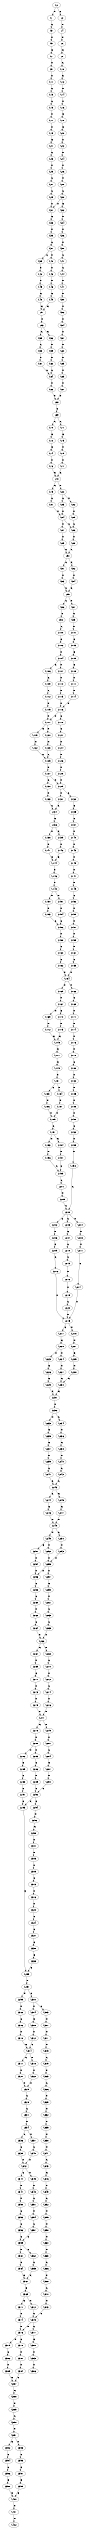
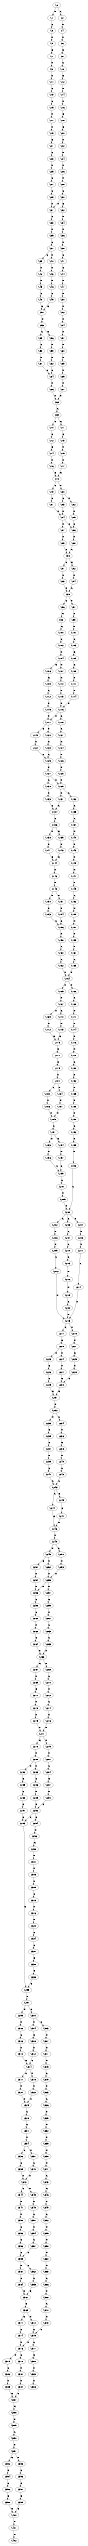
  strict digraph {
    S0
    S1
    S2
    S3
    S4
    S5
    S6
    S7
    S8
    S9
    S10
    S11
    S12
    S13
    S14
    S15
    S16
    S17
    S18
    S19
    S20
    S21
    S22
    S23
    S24
    S25
    S26
    S27
    S28
    S29
    S30
    S31
    S32
    S33
    S34
    S35
    S36
    S37
    S38
    S39
    S40
    S41
    S42
    S43
    S44
    S45
    S46
    S47
    S48
    S49
    S50
    S51
    S52
    S53
    S54
    S55
    S56
    S57
    S58
    S59
    S60
    S61
    S62
    S63
    S64
    S65
    S66
    S67
    S68
    S69
    S70
    S71
    S72
    S73
    S74
    S75
    S76
    S77
    S78
    S79
    S80
    S81
    S82
    S83
    S84
    S85
    S86
    S87
    S88
    S89
    S90
    S91
    S92
    S93
    S94
    S95
    S96
    S97
    S98
    S99
    S100
    S101
    S102
    S103
    S104
    S105
    S106
    S107
    S108
    S109
    S110
    S111
    S112
    S113
    S114
    S115
    S116
    S117
    S118
    S119
    S120
    S121
    S122
    S123
    S124
    S125
    S126
    S127
    S128
    S129
    S130
    S131
    S132
    S133
    S134
    S135
    S136
    S137
    S138
    S139
    S140
    S141
    S142
    S143
    S144
    S145
    S146
    S147
    S148
    S149
    S150
    S151
    S152
    S153
    S154
    S155
    S156
    S157
    S158
    S159
    n161 [label=S760]
    S161
    S162
    S163
    S164
    S165
    S166
    S167
    S168
    S169
    S170
    S171
    S172
    S173
    S174
    S175
    S176
    S177
    S178
    S179
    S180
    S181
    S182
    S183
    S184
    S185
    S186
    S187
    S188
    S189
    S190
    S191
    S192
    S193
    S194
    S195
    S196
    S197
    S198
    S199
    S200
    S201
    S202
    S203
    S204
    S205
    S206
    S207
    S208
    S209
    S210
    S211
    S212
    S213
    S214
    S215
    S216
    S217
    S218
    S219
    S220
    S221
    S222
    S223
    S224
    S225
    S226
    S227
    S228
    S229
    S230
    S231
    S232
    S233
    S234
    S235
    S236
    S237
    S238
    S239
    S240
    S241
    S242
    S243
    S244
    S245
    S246
    S247
    S248
    S249
    S250
    S251
    S252
    S253
    S254
    S255
    S256
    S257
    S258
    S259
    S260
    S261
    S262
    S263
    S264
    S265
    S266
    S267
    S268
    S269
    S270
    S271
    S272
    S273
    S274
    S275
    S276
    S277
    S278
    S279
    S280
    S281
    S282
    S283
    S284
    S285
    S286
    S287
    S288
    S289
    S290
    S291
    S292
    S293
    S294
    S295
    S296
    S297
    S298
    S299
    S300
    S301
    S302
    S303
    S304
    S305
    S306
    S307
    S308
    S309
    S310
    S311
    S312
    S313
    S314
    S315
    S316
    S317
    S318
    S319
    S320
    S321
    S322
    S323
    S324
    S325
    S326
    S327
    S328
    S329
    S330
    S331
    S332
    S333
    S334
    S335
    S336
    S337
    S338
    S339
    S340
    S341
    S342
    S343
    S344
    S345
    S346
    S347
    S348
    S349
    S350
    S351
    S352
    S353
    S354
    S355
    S356
    S357
    S358
    S359
    S360
    S361
    S362
    S363
    S364
    S365
    S366
    S367
    S368
    S369
    S370
    S371
    S372
    S373
    S374
    S375
    S376
    S377
    S378
    S379
    S380
    S381
    S382
    S383
    S384
    S385
    S386
    S387
    S388
    S389
    S390
    S391
    S392
    S393
    S394
    S395
    S396
    S397
    S398
    S399
    S400
    S401
    S402
    S0 -> S1 [label=T]
    S0 -> S2 [label=G]
    S1 -> S3 [label=C]
    S2 -> S4 [label=T]
    S3 -> S5 [label=T]
    S4 -> S6 [label=T]
    S5 -> S7 [label=G]
    S6 -> S8 [label=G]
    S7 -> S9 [label=A]
    S8 -> S10 [label=C]
    S9 -> S11 [label=T]
    S10 -> S12 [label=G]
    S11 -> S13 [label=C]
    S12 -> S14 [label=A]
    S13 -> S15 [label=C]
    S14 -> S16 [label=A]
    S15 -> S17 [label=T]
    S16 -> S18 [label=G]
    S17 -> S19 [label=T]
    S18 -> S20 [label=G]
    S19 -> S21 [label=G]
    S20 -> S22 [label=T]
    S21 -> S23 [label=C]
    S22 -> S24 [label=A]
    S23 -> S25 [label=T]
    S24 -> S26 [label=T]
    S25 -> S27 [label=C]
    S26 -> S28 [label=A]
    S27 -> S29 [label=C]
    S28 -> S30 [label=C]
    S29 -> S31 [label=T]
    S30 -> S31 [label=T]
    S30 -> S32 [label=G]
    S31 -> S33 [label=G]
    S32 -> S34 [label=A]
    S33 -> S35 [label=T]
    S34 -> S36 [label=T]
    S35 -> S37 [label=C]
    S36 -> S38 [label=T]
    S37 -> S39 [label=C]
    S37 -> S40 [label=T]
    S38 -> S41 [label=C]
    S39 -> S42 [label=T]
    S40 -> S43 [label=T]
    S41 -> S44 [label=C]
    S42 -> S45 [label=T]
    S43 -> S46 [label=A]
    S44 -> S47 [label=T]
    S45 -> S48 [label=G]
    S46 -> S49 [label=G]
    S47 -> S50 [label=T]
    S48 -> S51 [label=G]
    S49 -> S51 [label=G]
    S50 -> S52 [label=A]
    S51 -> S53 [label=T]
    S52 -> S54 [label=T]
    S53 -> S55 [label=C]
    S53 -> S56 [label=G]
    S54 -> S57 [label=T]
    S55 -> S58 [label=C]
    S56 -> S59 [label=T]
    S57 -> S60 [label=A]
    S58 -> S61 [label=T]
    S59 -> S62 [label=T]
    S60 -> S63 [label=T]
    S61 -> S64 [label=C]
    S62 -> S64 [label=C]
    S63 -> S65 [label=A]
    S64 -> S66 [label=T]
    S65 -> S67 [label=T]
    S66 -> S68 [label=T]
    S67 -> S68 [label=T]
    S68 -> S69 [label=C]
    S69 -> S70 [label=C]
    S69 -> S71 [label=G]
    S70 -> S72 [label=G]
    S71 -> S73 [label=G]
    S72 -> S74 [label=G]
    S73 -> S75 [label=A]
    S74 -> S76 [label=T]
    S75 -> S77 [label=T]
    S76 -> S78 [label=G]
    S77 -> S78 [label=G]
    S78 -> S79 [label=G]
    S78 -> S80 [label=T]
    S79 -> S81 [label=C]
    S80 -> S82 [label=T]
    S80 -> S83 [label=C]
    S81 -> S84 [label=T]
    S82 -> S85 [label=T]
    S83 -> S84 [label=T]
    S84 -> S86 [label=C]
    S84 -> S87 [label=T]
    S85 -> S86 [label=C]
    S86 -> S88 [label=T]
    S87 -> S89 [label=T]
    S88 -> S90 [label=C]
    S89 -> S90 [label=C]
    S90 -> S91 [label=C]
    S90 -> S92 [label=G]
    S91 -> S93 [label=T]
    S92 -> S94 [label=T]
    S93 -> S95 [label=C]
    S94 -> S95 [label=C]
    S95 -> S96 [label=C]
    S95 -> S97 [label=T]
    S96 -> S98 [label=G]
    S97 -> S99 [label=C]
    S98 -> S100 [label=G]
    S99 -> S101 [label=T]
    S100 -> S102 [label=G]
    S101 -> S103 [label=G]
    S102 -> S104 [label=T]
    S103 -> S105 [label=G]
    S104 -> S106 [label=G]
    S104 -> S107 [label=A]
    S105 -> S108 [label=G]
    S106 -> S109 [label=G]
    S107 -> S110 [label=A]
    S108 -> S111 [label=T]
    S109 -> S112 [label=C]
    S110 -> S113 [label=T]
    S111 -> S114 [label=T]
    S112 -> S115 [label=T]
    S113 -> S116 [label=T]
    S114 -> S116 [label=T]
    S115 -> S117 [label=T]
    S116 -> S117 [label=T]
    S116 -> S118 [label=C]
    S117 -> S119 [label=G]
    S117 -> S120 [label=T]
    S118 -> S121 [label=C]
    S119 -> S122 [label=A]
    S120 -> S123 [label=A]
    S121 -> S124 [label=A]
    S122 -> S125 [label=C]
    S123 -> S125 [label=C]
    S124 -> S126 [label=T]
    S125 -> S127 [label=T]
    S126 -> S128 [label=T]
    S127 -> S129 [label=T]
    S127 -> S130 [label=C]
    S128 -> S129 [label=T]
    S129 -> S131 [label=T]
    S129 -> S132 [label=C]
    S130 -> S133 [label=T]
    S131 -> S134 [label=C]
    S132 -> S135 [label=G]
    S133 -> S134 [label=C]
    S134 -> S136 [label=G]
    S135 -> S137 [label=G]
    S136 -> S138 [label=T]
    S136 -> S139 [label=G]
    S137 -> S140 [label=A]
    S138 -> S141 [label=T]
    S139 -> S142 [label=T]
    S140 -> S143 [label=T]
    S141 -> S144 [label=G]
    S142 -> S144 [label=G]
    S143 -> S145 [label=T]
    S144 -> S146 [label=T]
    S145 -> S147 [label=A]
    S146 -> S148 [label=T]
    S147 -> S149 [label=T]
    S148 -> S150 [label=T]
    S148 -> S151 [label=A]
    S149 -> S152 [label=G]
    S150 -> S153 [label=T]
    S151 -> S154 [label=T]
    S152 -> S155 [label=A]
    S153 -> S156 [label=C]
    S154 -> S156 [label=C]
    S155 -> S157 [label=A]
    S156 -> S158 [label=T]
    S157 -> S159 [label=T]
    S158 -> n161 [label=C]
    S159 -> S161 [label=T]
    n161 -> S162 [label=G]
    S161 -> S163 [label=G]
    S162 -> S164 [label=T]
    S163 -> S164 [label=T]
    S164 -> S165 [label=T]
    S164 -> S166 [label=T]
    S165 -> S167 [label=T]
    S166 -> S168 [label=C]
    S167 -> S169 [label=A]
    S167 -> S170 [label=G]
    S168 -> S171 [label=A]
    S169 -> S172 [label=A]
    S170 -> S173 [label=A]
    S171 -> S174 [label=T]
    S172 -> S175 [label=G]
    S173 -> S175 [label=G]
    S174 -> S176 [label=T]
    S175 -> S177 [label=G]
    S176 -> S178 [label=A]
    S177 -> S179 [label=G]
    S178 -> S180 [label=C]
    S179 -> S181 [label=T]
    S180 -> S182 [label=T]
    S181 -> S183 [label=C]
    S181 -> S184 [label=T]
    S182 -> S185 [label=T]
    S183 -> S186 [label=T]
    S184 -> S187 [label=T]
    S185 -> S188 [label=T]
    S186 -> S189 [label=A]
    S187 -> S189 [label=A]
    S188 -> S190 [label=T]
    S189 -> S191 [label=C]
    S190 -> S192 [label=C]
    S191 -> S193 [label=A]
    S191 -> S194 [label=G]
    S192 -> S195 [label=T]
    S193 -> S196 [label=A]
    S194 -> S197 [label=A]
    S195 -> S198 [label=T]
    S196 -> S199 [label=C]
    S197 -> S199 [label=C]
    S198 -> S200 [label=C]
    S199 -> S201 [label=C]
    S200 -> S202 [label=C]
    S200 -> S203 [label=C]
    S200 -> S204 [label=T]
    S201 -> S205 [label=T]
    S202 -> S206 [label=T]
    S203 -> S207 [label=G]
    S204 -> S208 [label=T]
    S205 -> S200 [label=C]
    S206 -> S209 [label=G]
    S207 -> S210 [label=C]
    S208 -> S211 [label=T]
    S209 -> S212 [label=C]
    S210 -> S213 [label=C]
    S211 -> S214 [label=C]
    S212 -> S215 [label=A]
    S213 -> S216 [label=A]
    S214 -> S215 [label=A]
    S215 -> S217 [label=G]
    S215 -> S218 [label=A]
    S216 -> S219 [label=A]
    S217 -> S220 [label=G]
    S218 -> S221 [label=A]
    S219 -> S222 [label=C]
    S220 -> S223 [label=T]
    S220 -> S224 [label=A]
    S221 -> S225 [label=G]
    S222 -> S215 [label=A]
    S223 -> S226 [label=G]
    S224 -> S227 [label=A]
    S225 -> S228 [label=A]
    S226 -> S229 [label=G]
    S227 -> S230 [label=G]
    S228 -> S230 [label=G]
    S229 -> S231 [label=G]
    S230 -> S231 [label=G]
    S231 -> S232 [label=T]
    S232 -> S233 [label=A]
    S232 -> S234 [label=C]
    S233 -> S235 [label=G]
    S234 -> S236 [label=A]
    S235 -> S237 [label=G]
    S236 -> S238 [label=G]
    S237 -> S239 [label=T]
    S238 -> S240 [label=A]
    S239 -> S241 [label=C]
    S240 -> S242 [label=C]
    S241 -> S243 [label=C]
    S242 -> S243 [label=C]
    S243 -> S244 [label=C]
    S243 -> S245 [label=G]
    S244 -> S246 [label=G]
    S245 -> S247 [label=G]
    S246 -> S248 [label=A]
-   S247 -> S248 [label=A]
+   S247 -> S246 [label=A]
    S248 -> S249 [label=A]
    S248 -> S250 [label=C]
    S249 -> S251 [label=G]
    S249 -> S252 [label=A]
    S250 -> S253 [label=A]
    S251 -> S254 [label=A]
    S252 -> S255 [label=A]
    S253 -> S255 [label=A]
    S254 -> S256 [label=A]
    S255 -> S256 [label=A]
    S255 -> S257 [label=T]
    S256 -> S258 [label=C]
    S257 -> S259 [label=G]
    S258 -> S260 [label=C]
    S259 -> S261 [label=A]
    S260 -> S262 [label=T]
    S261 -> S263 [label=C]
    S262 -> S264 [label=C]
    S263 -> S265 [label=C]
    S264 -> S266 [label=T]
    S265 -> S266 [label=T]
    S266 -> S267 [label=G]
    S266 -> S268 [label=A]
    S267 -> S269 [label=T]
    S268 -> S270 [label=C]
    S269 -> S271 [label=G]
    S270 -> S272 [label=A]
    S271 -> S273 [label=T]
    S272 -> S274 [label=C]
    S273 -> S275 [label=A]
    S274 -> S276 [label=A]
    S275 -> S277 [label=T]
    S276 -> S277 [label=T]
    S277 -> S278 [label=G]
    S277 -> S279 [label=T]
    S278 -> S280 [label=T]
    S279 -> S281 [label=T]
    S280 -> S282 [label=A]
    S280 -> S283 [label=T]
    S281 -> S284 [label=C]
    S282 -> S285 [label=G]
    S283 -> S286 [label=C]
    S284 -> S287 [label=G]
    S285 -> S288 [label=G]
    S286 -> S289 [label=A]
    S287 -> S290 [label=A]
    S288 -> S291 [label=G]
    S289 -> S292 [label=G]
    S290 -> S292 [label=G]
    S291 -> S293 [label=G]
    S292 -> S293 [label=G]
    S292 -> S294 [label=G]
    S293 -> S295 [label=G]
    S294 -> S296 [label=T]
    S295 -> S297 [label=T]
    S296 -> S298 [label=G]
    S297 -> S299 [label=T]
    S297 -> S300 [label=C]
    S298 -> S301 [label=A]
    S299 -> S302 [label=T]
    S300 -> S303 [label=C]
    S300 -> S304 [label=T]
    S301 -> S305 [label=T]
    S302 -> S306 [label=C]
    S303 -> S307 [label=A]
    S304 -> S308 [label=G]
    S305 -> S309 [label=A]
    S306 -> S310 [label=T]
    S307 -> S311 [label=A]
    S308 -> S312 [label=T]
    S309 -> S313 [label=C]
    S310 -> S314 [label=G]
    S311 -> S315 [label=A]
    S312 -> S314 [label=G]
    S313 -> S316 [label=T]
    S314 -> S317 [label=C]
    S314 -> S318 [label=A]
    S315 -> S319 [label=C]
    S316 -> S320 [label=A]
    S317 -> S321 [label=A]
    S318 -> S322 [label=A]
    S319 -> S323 [label=T]
    S320 -> S324 [label=C]
    S321 -> S325 [label=T]
    S322 -> S325 [label=T]
    S323 -> S326 [label=C]
    S324 -> S327 [label=C]
    S325 -> S328 [label=C]
    S326 -> S329 [label=T]
    S327 -> S330 [label=G]
    S328 -> S331 [label=C]
    S329 -> S332 [label=A]
    S330 -> S333 [label=G]
    S331 -> S334 [label=T]
    S332 -> S335 [label=T]
    S333 -> S295 [label=G]
    S334 -> S336 [label=C]
    S334 -> S337 [label=T]
    S335 -> S338 [label=A]
    S336 -> S339 [label=C]
    S337 -> S340 [label=C]
    S338 -> S341 [label=A]
    S339 -> S342 [label=T]
    S340 -> S342 [label=T]
    S341 -> S343 [label=C]
    S342 -> S344 [label=C]
    S342 -> S345 [label=A]
    S343 -> S346 [label=G]
    S344 -> S347 [label=T]
    S345 -> S348 [label=T]
    S346 -> S349 [label=T]
    S347 -> S350 [label=A]
    S348 -> S351 [label=C]
    S349 -> S352 [label=C]
    S350 -> S353 [label=C]
    S351 -> S354 [label=A]
    S352 -> S355 [label=A]
    S353 -> S356 [label=C]
    S354 -> S357 [label=C]
    S355 -> S358 [label=A]
    S356 -> S359 [label=C]
    S357 -> S359 [label=C]
    S358 -> S360 [label=A]
    S359 -> S361 [label=A]
    S359 -> S362 [label=G]
    S360 -> S363 [label=A]
    S361 -> S364 [label=C]
    S362 -> S365 [label=C]
    S363 -> S366 [label=C]
    S364 -> S367 [label=G]
    S365 -> S367 [label=G]
    S366 -> S368 [label=T]
    S367 -> S369 [label=G]
    S368 -> S370 [label=C]
    S369 -> S371 [label=G]
    S369 -> S372 [label=A]
    S370 -> S373 [label=A]
    S371 -> S374 [label=C]
    S372 -> S375 [label=C]
    S373 -> S375 [label=C]
    S374 -> S376 [label=T]
    S375 -> S376 [label=T]
    S375 -> S377 [label=C]
    S376 -> S378 [label=C]
    S376 -> S379 [label=T]
    S377 -> S380 [label=G]
    S378 -> S381 [label=A]
    S379 -> S382 [label=C]
    S380 -> S383 [label=T]
    S381 -> S384 [label=A]
    S382 -> S385 [label=A]
    S383 -> S386 [label=A]
    S384 -> S387 [label=G]
    S385 -> S387 [label=G]
    S387 -> S388 [label=G]
    S388 -> S389 [label=T]
    S389 -> S390 [label=C]
    S390 -> S391 [label=T]
    S391 -> S392 [label=G]
    S391 -> S393 [label=A]
    S392 -> S394 [label=G]
    S393 -> S395 [label=C]
    S394 -> S396 [label=C]
    S395 -> S397 [label=G]
    S396 -> S398 [label=G]
    S397 -> S399 [label=G]
    S398 -> S400 [label=G]
    S399 -> S400 [label=G]
    S400 -> S401 [label=T]
    S401 -> S402 [label=A]
  }
